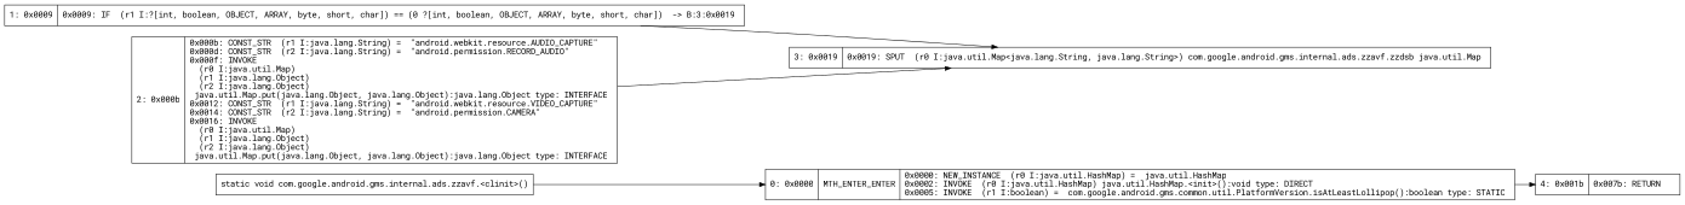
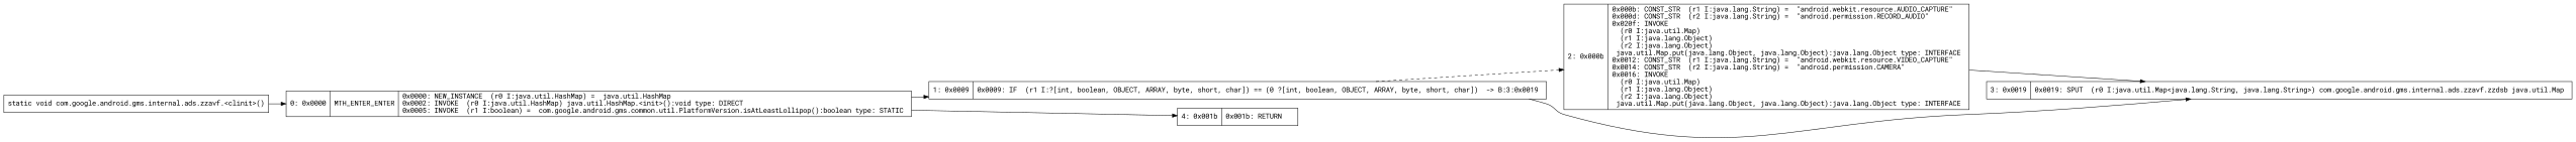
  digraph {
    fontname="Roboto Mono"
    rankdir=LR
    node [fontname="Roboto Mono" shape=record]
    edge [fontname="Roboto Mono"]
    n1 [label="{0\:\ 0x0000|MTH_ENTER_ENTER\l|0x0000: NEW_INSTANCE  (r0 I:java.util.HashMap) =  java.util.HashMap \l0x0002: INVOKE  (r0 I:java.util.HashMap) java.util.HashMap.\<init\>():void type: DIRECT \l0x0005: INVOKE  (r1 I:boolean) =  com.google.android.gms.common.util.PlatformVersion.isAtLeastLollipop():boolean type: STATIC \l}"]
    n2 [label="{1\:\ 0x0009|0x0009: IF  (r1 I:?[int, boolean, OBJECT, ARRAY, byte, short, char]) == (0 ?[int, boolean, OBJECT, ARRAY, byte, short, char])  \-\> B:3:0x0019 \l}"]
-   n3 [label="{4\:\ 0x001b|0x007b: RETURN   \l}"]
-   n4 [label="{2\:\ 0x000b|0x000b: CONST_STR  (r1 I:java.lang.String) =  \"android.webkit.resource.AUDIO_CAPTURE\" \l0x000d: CONST_STR  (r2 I:java.lang.String) =  \"android.permission.RECORD_AUDIO\" \l0x000f: INVOKE  \l  (r0 I:java.util.Map)\l  (r1 I:java.lang.Object)\l  (r2 I:java.lang.Object)\l java.util.Map.put(java.lang.Object, java.lang.Object):java.lang.Object type: INTERFACE \l0x0012: CONST_STR  (r1 I:java.lang.String) =  \"android.webkit.resource.VIDEO_CAPTURE\" \l0x0014: CONST_STR  (r2 I:java.lang.String) =  \"android.permission.CAMERA\" \l0x0016: INVOKE  \l  (r0 I:java.util.Map)\l  (r1 I:java.lang.Object)\l  (r2 I:java.lang.Object)\l java.util.Map.put(java.lang.Object, java.lang.Object):java.lang.Object type: INTERFACE \l}"]
+   n3 [label="{4\:\ 0x001b|0x001b: RETURN   \l}"]
+   n4 [label="{2\:\ 0x000b|0x000b: CONST_STR  (r1 I:java.lang.String) =  \"android.webkit.resource.AUDIO_CAPTURE\" \l0x000d: CONST_STR  (r2 I:java.lang.String) =  \"android.permission.RECORD_AUDIO\" \l0x020f: INVOKE  \l  (r0 I:java.util.Map)\l  (r1 I:java.lang.Object)\l  (r2 I:java.lang.Object)\l java.util.Map.put(java.lang.Object, java.lang.Object):java.lang.Object type: INTERFACE \l0x0012: CONST_STR  (r1 I:java.lang.String) =  \"android.webkit.resource.VIDEO_CAPTURE\" \l0x0014: CONST_STR  (r2 I:java.lang.String) =  \"android.permission.CAMERA\" \l0x0016: INVOKE  \l  (r0 I:java.util.Map)\l  (r1 I:java.lang.Object)\l  (r2 I:java.lang.Object)\l java.util.Map.put(java.lang.Object, java.lang.Object):java.lang.Object type: INTERFACE \l}"]
    n5 [label="{3\:\ 0x0019|0x0019: SPUT  (r0 I:java.util.Map\<java.lang.String, java.lang.String\>) com.google.android.gms.internal.ads.zzavf.zzdsb java.util.Map \l}"]
    n6 [label="{static void com.google.android.gms.internal.ads.zzavf.\<clinit\>() }"]
+   n1 -> n2
    n1 -> n3
+   n2 -> n4 [style=dashed]
    n2 -> n5
    n4 -> n5
    n6 -> n1
  }
